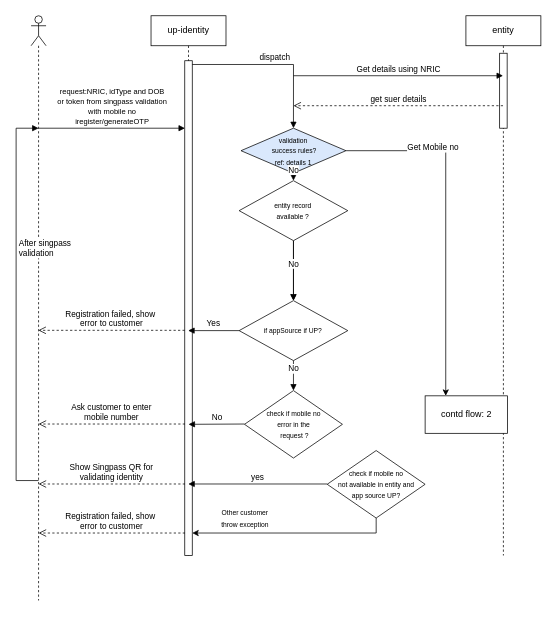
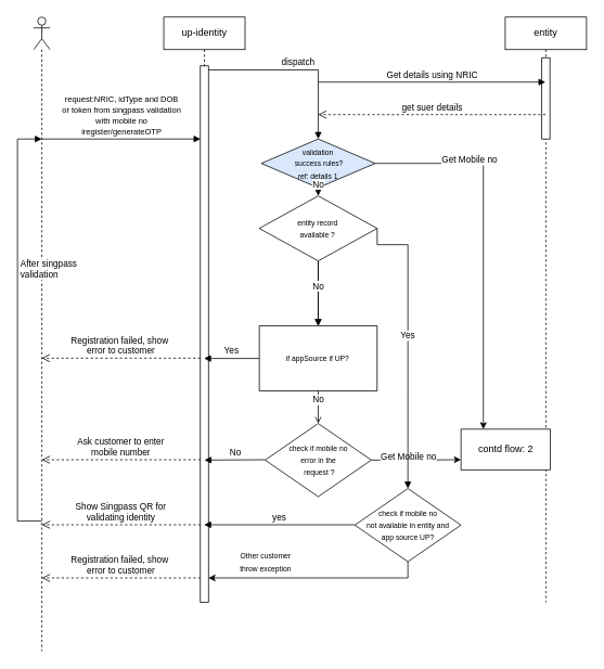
  <mxCell id="0" />
  <mxCell id="1" parent="0" />
  <mxCell id="2" value="entity" style="shape=umlLifeline;perimeter=lifelinePerimeter;whiteSpace=wrap;html=1;container=1;dropTarget=0;collapsible=0;recursiveResize=0;outlineConnect=0;portConstraint=eastwest;newEdgeStyle={&quot;curved&quot;:0,&quot;rounded&quot;:0};" parent="1" vertex="1"><mxGeometry x="621" y="20" width="100" height="720" as="geometry" /></mxCell>
  <mxCell id="3" value="" style="html=1;points=[[0,0,0,0,5],[0,1,0,0,-5],[1,0,0,0,5],[1,1,0,0,-5]];perimeter=orthogonalPerimeter;outlineConnect=0;targetShapes=umlLifeline;portConstraint=eastwest;newEdgeStyle={&quot;curved&quot;:0,&quot;rounded&quot;:0};" parent="2" vertex="1"><mxGeometry x="45" y="50" width="10" height="100" as="geometry" /></mxCell>
  <mxCell id="4" value="up-identity" style="shape=umlLifeline;perimeter=lifelinePerimeter;whiteSpace=wrap;html=1;container=1;dropTarget=0;collapsible=0;recursiveResize=0;outlineConnect=0;portConstraint=eastwest;newEdgeStyle={&quot;curved&quot;:0,&quot;rounded&quot;:0};" parent="1" vertex="1"><mxGeometry x="200.96" y="20" width="100" height="720" as="geometry" /></mxCell>
  <mxCell id="5" value="" style="html=1;points=[[0,0,0,0,5],[0,1,0,0,-5],[1,0,0,0,5],[1,1,0,0,-5]];perimeter=orthogonalPerimeter;outlineConnect=0;targetShapes=umlLifeline;portConstraint=eastwest;newEdgeStyle={&quot;curved&quot;:0,&quot;rounded&quot;:0};" parent="4" vertex="1"><mxGeometry x="45" y="60" width="10" height="660" as="geometry" /></mxCell>
  <mxCell id="6" value="" style="shape=umlLifeline;perimeter=lifelinePerimeter;whiteSpace=wrap;html=1;container=1;dropTarget=0;collapsible=0;recursiveResize=0;outlineConnect=0;portConstraint=eastwest;newEdgeStyle={&quot;curved&quot;:0,&quot;rounded&quot;:0};participant=umlActor;" parent="1" vertex="1"><mxGeometry x="40.96" y="20" width="20" height="780" as="geometry" /></mxCell>
  <mxCell id="7" value="&lt;font style=&quot;font-size: 10px;&quot;&gt;request:NRIC, idType and DOB&lt;br&gt;or token from singpass validation &lt;br&gt;with mobile no&lt;br&gt;iregister/generateOTP&lt;/font&gt;" style="html=1;verticalAlign=bottom;endArrow=block;curved=0;rounded=0;" parent="1" edge="1"><mxGeometry x="-0.001" width="80" relative="1" as="geometry"><mxPoint x="50.96" y="170" as="sourcePoint" /><mxPoint x="246.26" y="170" as="targetPoint" /><mxPoint as="offset" /></mxGeometry></mxCell>
  <mxCell id="8" value="&lt;font style=&quot;font-size: 9px;&quot;&gt;validation&lt;br&gt;&amp;nbsp;success rules?&lt;br&gt;ref: details 1&lt;br&gt;&lt;/font&gt;" style="rhombus;whiteSpace=wrap;html=1;fillColor=#dae8fc;" parent="1" vertex="1"><mxGeometry x="320.96" y="170" width="140" height="60" as="geometry" /></mxCell>
  <mxCell id="9" value="dispatch" style="html=1;verticalAlign=bottom;endArrow=block;rounded=0;exitX=1;exitY=0;exitDx=0;exitDy=5;exitPerimeter=0;entryX=0.5;entryY=0;entryDx=0;entryDy=0;edgeStyle=orthogonalEdgeStyle;" parent="1" source="5" target="8" edge="1"><mxGeometry width="80" relative="1" as="geometry"><mxPoint x="270.96" y="140" as="sourcePoint" /><mxPoint x="350.96" y="140" as="targetPoint" /><Array as="points"><mxPoint x="390.96" y="85" /></Array></mxGeometry></mxCell>
  <mxCell id="10" value="" style="edgeStyle=orthogonalEdgeStyle;rounded=0;orthogonalLoop=1;jettySize=auto;html=1;" parent="1" source="11" target="13" edge="1"><mxGeometry relative="1" as="geometry" /></mxCell>
  <mxCell id="11" value="&lt;font style=&quot;font-size: 9px;&quot;&gt;entity record &lt;br&gt;available ?&lt;br&gt;&lt;/font&gt;" style="rhombus;whiteSpace=wrap;html=1;" parent="1" vertex="1"><mxGeometry x="318.46" y="240" width="145" height="80" as="geometry" /></mxCell>
  <mxCell id="12" value="No" style="html=1;verticalAlign=bottom;endArrow=block;curved=0;rounded=0;exitX=0.5;exitY=1;exitDx=0;exitDy=0;entryX=0.5;entryY=0;entryDx=0;entryDy=0;" parent="1" source="8" target="11" edge="1"><mxGeometry width="80" relative="1" as="geometry"><mxPoint x="430.96" y="320" as="sourcePoint" /><mxPoint x="510.96" y="320" as="targetPoint" /></mxGeometry></mxCell>
- <mxCell id="13" value="&lt;font style=&quot;font-size: 9px;&quot;&gt;if appSource if UP?&lt;br&gt;&lt;/font&gt;" style="rhombus;whiteSpace=wrap;html=1;" parent="1" vertex="1"><mxGeometry x="318.46" y="400" width="145" height="80" as="geometry" /></mxCell>
+ <mxCell id="13" value="&lt;font style=&quot;font-size: 9px;&quot;&gt;if appSource if UP?&lt;br&gt;&lt;/font&gt;" style="whiteSpace=wrap;html=1;rounded=0;" parent="1" vertex="1"><mxGeometry x="318.46" y="400" width="145" height="80" as="geometry" /></mxCell>
  <mxCell id="14" value="No" style="html=1;verticalAlign=bottom;endArrow=block;curved=0;rounded=0;exitX=0.5;exitY=1;exitDx=0;exitDy=0;entryX=0.5;entryY=0;entryDx=0;entryDy=0;" parent="1" source="11" target="13" edge="1"><mxGeometry width="80" relative="1" as="geometry"><mxPoint x="430.96" y="340" as="sourcePoint" /><mxPoint x="510.96" y="340" as="targetPoint" /></mxGeometry></mxCell>
  <mxCell id="15" value="Yes" style="html=1;verticalAlign=bottom;endArrow=block;curved=0;rounded=0;exitX=0;exitY=0.5;exitDx=0;exitDy=0;" parent="1" source="13" target="4" edge="1"><mxGeometry width="80" relative="1" as="geometry"><mxPoint x="430.96" y="550" as="sourcePoint" /><mxPoint x="510.96" y="550" as="targetPoint" /></mxGeometry></mxCell>
  <mxCell id="16" value="Registration failed, show&amp;nbsp;&lt;br&gt;error to customer" style="html=1;verticalAlign=bottom;endArrow=open;dashed=1;endSize=8;curved=0;rounded=0;" parent="1" edge="1"><mxGeometry relative="1" as="geometry"><mxPoint x="245.96" y="439.6" as="sourcePoint" /><mxPoint x="50.66" y="439.6" as="targetPoint" /></mxGeometry></mxCell>
+ <mxCell id="17" style="edgeStyle=orthogonalEdgeStyle;rounded=0;orthogonalLoop=1;jettySize=auto;html=1;entryX=0;entryY=0.75;entryDx=0;entryDy=0;" parent="1" source="19" target="33" edge="1"><mxGeometry relative="1" as="geometry" /></mxCell>
+ <mxCell id="18" value="Get Mobile no" style="edgeLabel;html=1;align=center;verticalAlign=middle;resizable=0;points=[];" parent="17" vertex="1" connectable="0"><mxGeometry x="-0.594" y="-3" relative="1" as="geometry"><mxPoint x="23" y="-8" as="offset" /></mxGeometry></mxCell>
  <mxCell id="19" value="&lt;font style=&quot;font-size: 9px;&quot;&gt;check if mobile no&lt;br&gt;error in the&lt;br&gt;&amp;nbsp;request ?&lt;br&gt;&lt;/font&gt;" style="rhombus;whiteSpace=wrap;html=1;" parent="1" vertex="1"><mxGeometry x="325.65" y="520" width="130.62" height="90" as="geometry" /></mxCell>
- <mxCell id="20" value="No" style="html=1;verticalAlign=bottom;endArrow=block;curved=0;rounded=0;exitX=0.5;exitY=1;exitDx=0;exitDy=0;entryX=0.5;entryY=0;entryDx=0;entryDy=0;" parent="1" source="13" target="19" edge="1"><mxGeometry width="80" relative="1" as="geometry"><mxPoint x="390.56" y="490" as="sourcePoint" /><mxPoint x="390.56" y="550" as="targetPoint" /></mxGeometry></mxCell>
+ <mxCell id="20" value="No" style="html=1;verticalAlign=bottom;endArrow=open;curved=0;rounded=0;exitX=0.5;exitY=1;exitDx=0;exitDy=0;entryX=0.5;entryY=0;entryDx=0;entryDy=0;" parent="1" source="13" target="19" edge="1"><mxGeometry width="80" relative="1" as="geometry"><mxPoint x="390.56" y="490" as="sourcePoint" /><mxPoint x="390.56" y="550" as="targetPoint" /></mxGeometry></mxCell>
  <mxCell id="21" value="No" style="html=1;verticalAlign=bottom;endArrow=block;curved=0;rounded=0;exitX=0;exitY=0.5;exitDx=0;exitDy=0;" parent="1" edge="1"><mxGeometry width="80" relative="1" as="geometry"><mxPoint x="325.65" y="564.6" as="sourcePoint" /><mxPoint x="250.96" y="565" as="targetPoint" /></mxGeometry></mxCell>
  <mxCell id="22" value="Ask customer to enter&lt;br&gt;mobile number" style="html=1;verticalAlign=bottom;endArrow=open;dashed=1;endSize=8;curved=0;rounded=0;" parent="1" edge="1"><mxGeometry relative="1" as="geometry"><mxPoint x="246.26" y="564.6" as="sourcePoint" /><mxPoint x="50.96" y="564.6" as="targetPoint" /></mxGeometry></mxCell>
+ <mxCell id="23" value="Yes" style="html=1;verticalAlign=bottom;endArrow=block;rounded=0;edgeStyle=orthogonalEdgeStyle;exitX=1;exitY=0.5;exitDx=0;exitDy=0;entryX=0.5;entryY=0;entryDx=0;entryDy=0;" parent="1" source="11" target="25" edge="1"><mxGeometry width="80" relative="1" as="geometry"><mxPoint x="480.96" y="320" as="sourcePoint" /><mxPoint x="500.96" y="440" as="targetPoint" /><Array as="points"><mxPoint x="500.96" y="300" /></Array></mxGeometry></mxCell>
  <mxCell id="24" style="edgeStyle=orthogonalEdgeStyle;rounded=0;orthogonalLoop=1;jettySize=auto;html=1;exitX=0.5;exitY=1;exitDx=0;exitDy=0;" parent="1" source="25" target="5" edge="1"><mxGeometry relative="1" as="geometry"><mxPoint x="340.96" y="710" as="targetPoint" /><Array as="points"><mxPoint x="500.96" y="710" /></Array></mxGeometry></mxCell>
  <mxCell id="25" value="&lt;font style=&quot;font-size: 9px;&quot;&gt;check if mobile no&lt;br&gt;not available in entity and&lt;br&gt;app source UP?&lt;br&gt;&lt;/font&gt;" style="rhombus;whiteSpace=wrap;html=1;" parent="1" vertex="1"><mxGeometry x="435.96" y="600" width="130.62" height="90" as="geometry" /></mxCell>
  <mxCell id="26" value="yes" style="html=1;verticalAlign=bottom;endArrow=block;curved=0;rounded=0;exitX=0;exitY=0.5;exitDx=0;exitDy=0;" parent="1" edge="1"><mxGeometry width="80" relative="1" as="geometry"><mxPoint x="435.96" y="644.6" as="sourcePoint" /><mxPoint x="250.66" y="644.6" as="targetPoint" /></mxGeometry></mxCell>
  <mxCell id="27" value="Show Singpass QR for&lt;br&gt;validating identity" style="html=1;verticalAlign=bottom;endArrow=open;dashed=1;endSize=8;curved=0;rounded=0;" parent="1" edge="1"><mxGeometry relative="1" as="geometry"><mxPoint x="246.26" y="644.6" as="sourcePoint" /><mxPoint x="50.96" y="644.6" as="targetPoint" /></mxGeometry></mxCell>
  <mxCell id="28" value="After singpass&lt;br&gt;validation" style="html=1;align=left;spacingLeft=2;endArrow=block;rounded=0;edgeStyle=orthogonalEdgeStyle;curved=0;rounded=0;" parent="1" edge="1"><mxGeometry x="0.284" relative="1" as="geometry"><mxPoint x="50.94" y="640" as="sourcePoint" /><Array as="points"><mxPoint x="20.96" y="640" /><mxPoint x="20.96" y="170" /></Array><mxPoint x="50.96" y="170" as="targetPoint" /><mxPoint as="offset" /></mxGeometry></mxCell>
  <mxCell id="29" value="Registration failed, show&amp;nbsp;&lt;br&gt;error to customer" style="html=1;verticalAlign=bottom;endArrow=open;dashed=1;endSize=8;curved=0;rounded=0;" parent="1" edge="1"><mxGeometry relative="1" as="geometry"><mxPoint x="246.26" y="710" as="sourcePoint" /><mxPoint x="50.96" y="710" as="targetPoint" /></mxGeometry></mxCell>
  <mxCell id="30" value="&lt;font style=&quot;font-size: 9px;&quot;&gt;Other customer&lt;br&gt;throw exception&lt;/font&gt;" style="text;html=1;align=center;verticalAlign=middle;resizable=0;points=[];autosize=1;strokeColor=none;fillColor=none;" parent="1" vertex="1"><mxGeometry x="280.96" y="670" width="90" height="40" as="geometry" /></mxCell>
  <mxCell id="31" value="Get details using NRIC" style="html=1;verticalAlign=bottom;endArrow=block;curved=0;rounded=0;" parent="1" target="2" edge="1"><mxGeometry width="80" relative="1" as="geometry"><mxPoint x="390.96" y="100" as="sourcePoint" /><mxPoint x="463.46" y="100" as="targetPoint" /></mxGeometry></mxCell>
  <mxCell id="32" value="get suer details" style="html=1;verticalAlign=bottom;endArrow=open;dashed=1;endSize=8;curved=0;rounded=0;" parent="1" source="2" edge="1"><mxGeometry relative="1" as="geometry"><mxPoint x="470.96" y="140" as="sourcePoint" /><mxPoint x="390.96" y="140" as="targetPoint" /></mxGeometry></mxCell>
  <mxCell id="33" value="contd flow: 2" style="html=1;whiteSpace=wrap;" parent="1" vertex="1"><mxGeometry x="566.58" y="527" width="110" height="50" as="geometry" /></mxCell>
  <mxCell id="34" style="edgeStyle=orthogonalEdgeStyle;rounded=0;orthogonalLoop=1;jettySize=auto;html=1;entryX=0.25;entryY=0;entryDx=0;entryDy=0;exitX=1;exitY=0.5;exitDx=0;exitDy=0;" parent="1" source="8" target="33" edge="1"><mxGeometry relative="1" as="geometry"><mxPoint x="465.96" y="575" as="sourcePoint" /><mxPoint x="576.96" y="575" as="targetPoint" /></mxGeometry></mxCell>
  <mxCell id="35" value="Get Mobile no" style="edgeLabel;html=1;align=center;verticalAlign=middle;resizable=0;points=[];" parent="34" vertex="1" connectable="0"><mxGeometry x="-0.594" y="-3" relative="1" as="geometry"><mxPoint x="23" y="-8" as="offset" /></mxGeometry></mxCell>
